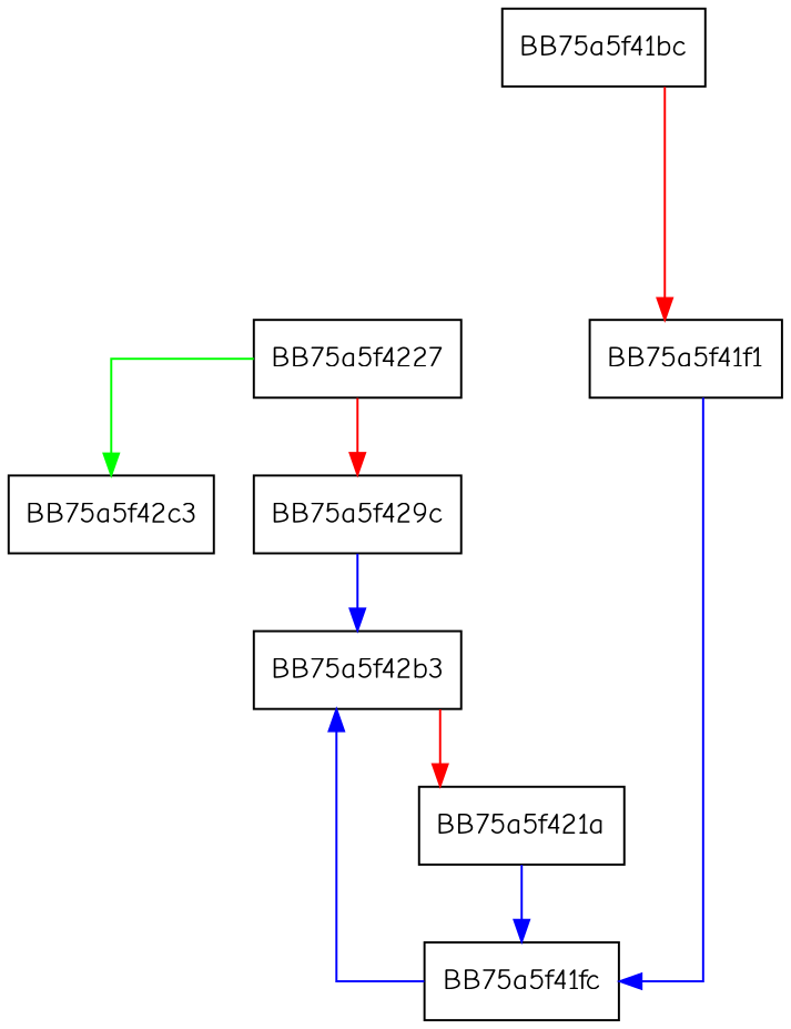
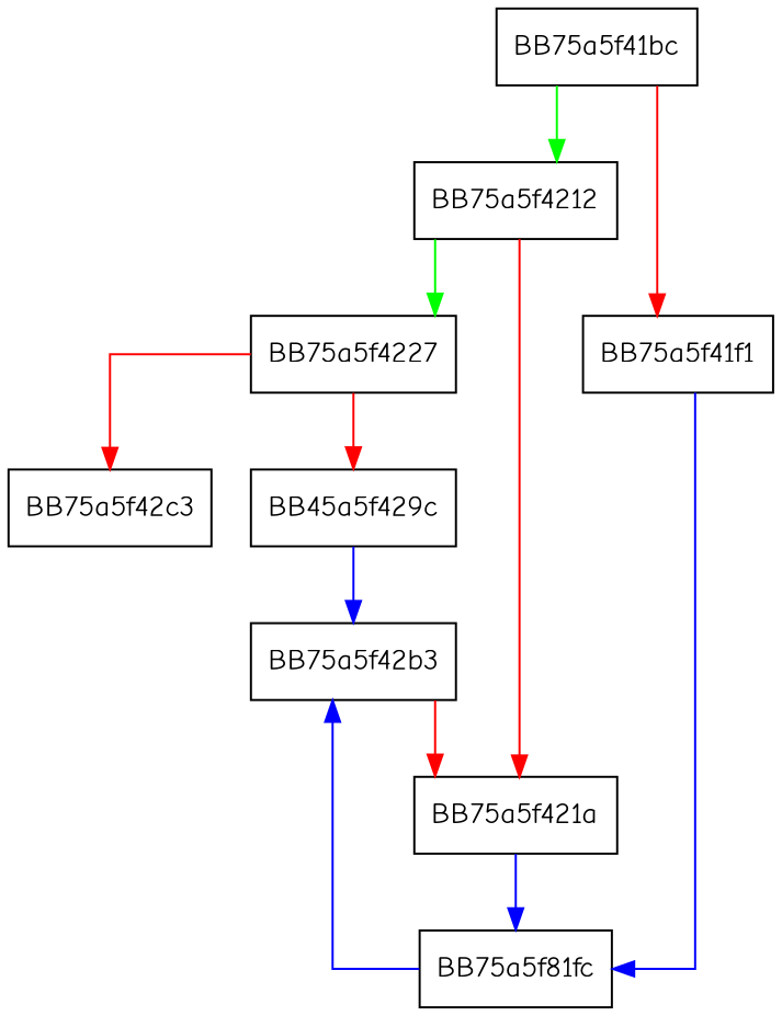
  digraph {
    fontname="Comic Neue"
    splines=ortho
    node [fontname="Comic Neue" shape=box]
    edge [color=red fontname="Comic Neue"]
    BB75a5f41bc
+   BB75a5f4212
    BB75a5f41f1
    BB75a5f4227
    BB75a5f421a
-   BB75a5f41fc
+   BB75a5f41fc [label=BB75a5f81fc]
    BB75a5f42c3
-   BB75a5f429c
+   BB75a5f429c [label=BB45a5f429c]
    BB75a5f42b3
+   BB75a5f41bc -> BB75a5f4212 [color=green]
    BB75a5f41bc -> BB75a5f41f1
+   BB75a5f4212 -> BB75a5f4227 [color=green]
+   BB75a5f4212 -> BB75a5f421a
    BB75a5f41f1 -> BB75a5f41fc [color=blue]
-   BB75a5f4227 -> BB75a5f42c3 [color=green]
+   BB75a5f4227 -> BB75a5f42c3
    BB75a5f4227 -> BB75a5f429c
    BB75a5f421a -> BB75a5f41fc [color=blue]
    BB75a5f41fc -> BB75a5f42b3 [color=blue]
    BB75a5f429c -> BB75a5f42b3 [color=blue]
    BB75a5f42b3 -> BB75a5f421a
  }
